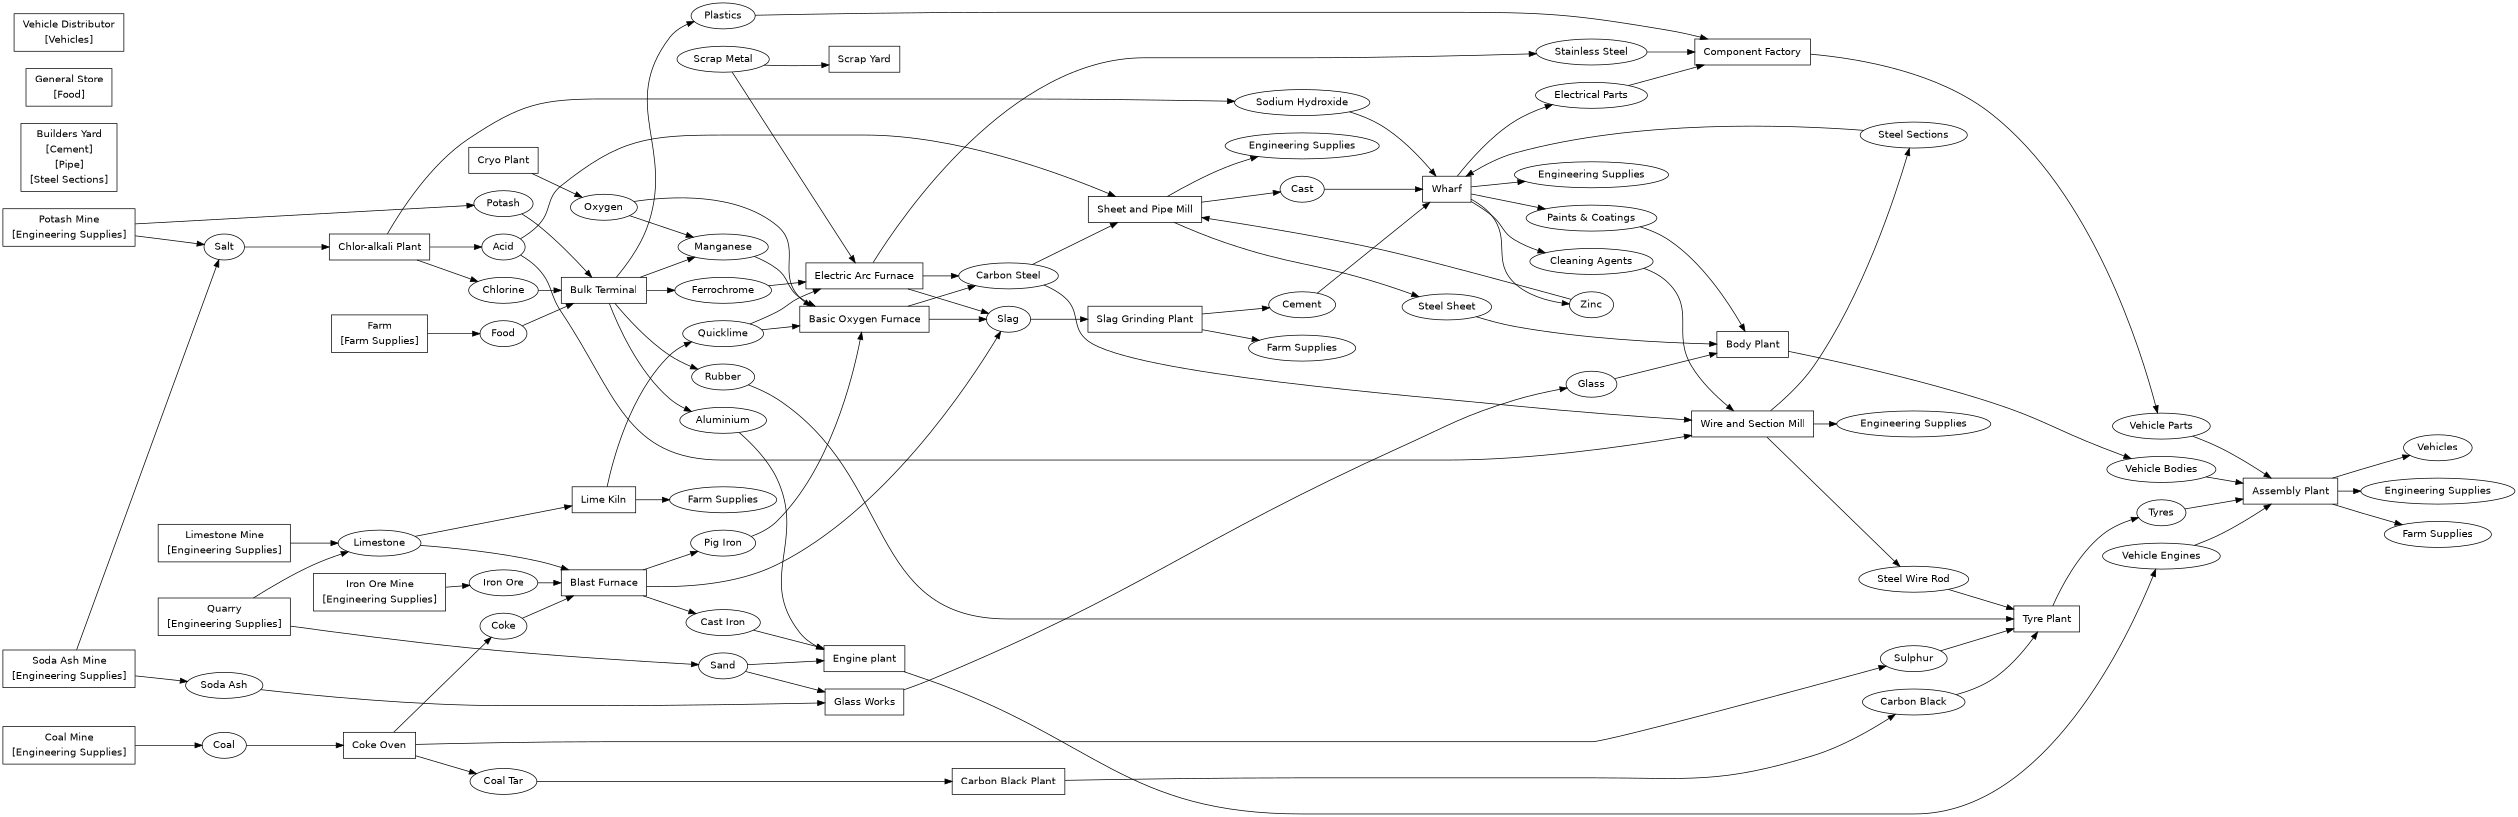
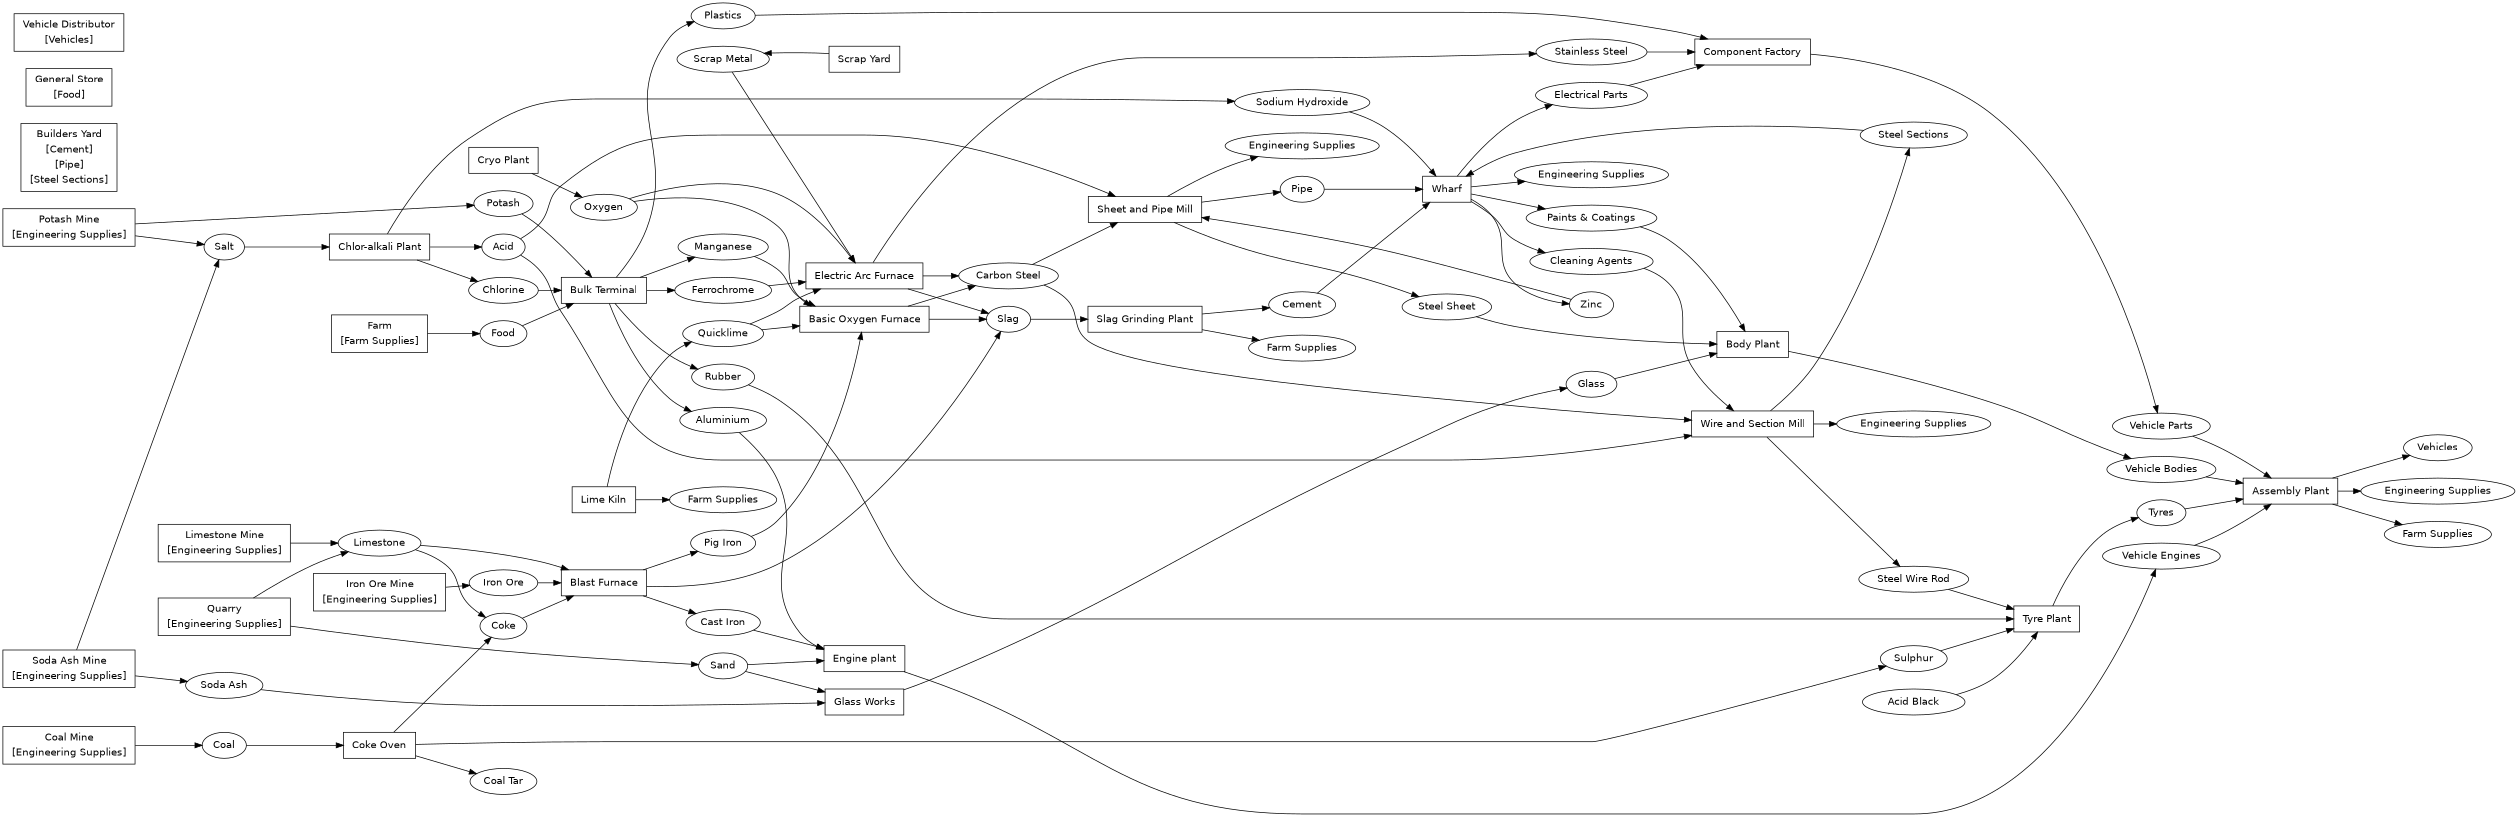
  digraph {
    fname="docs/html/steeltown.dot"
    fontname="DejaVu Sans"
    nodesep=0.33
    rankdir=LR
    ranksep=0.44
    node [fontname="DejaVu Sans" shape=ellipse]
    edge [fontname="DejaVu Sans" weight=3]
    n1 [label=Acid]
    n2 [label=<             <table border="0" cellborder="0">                 <tr><td>Sheet and Pipe Mill</td></tr>                                                                                                                                                                                                                                                                              </table>         > shape=box]
    n3 [label=<             <table border="0" cellborder="0">                 <tr><td>Wire and Section Mill</td></tr>                                                                                                                                                                                                                                                                              </table>         > shape=box]
-   n4 [label=Cast]
+   n4 [label=Pipe]
    n5 [label="Steel Sheet"]
    n6 [label="Engineering Supplies"]
    n7 [label="Steel Sections"]
    n8 [label="Steel Wire Rod"]
    n9 [label="Engineering Supplies"]
    n10 [label=<             <table border="0" cellborder="0">                 <tr><td>Wharf</td></tr>                                                                                                                                                                                                                                                                                                                                                              </table>         > shape=box]
    n11 [label=<             <table border="0" cellborder="0">                 <tr><td>Body Plant</td></tr>                                                                                                                                                                                                                                                                              </table>         > shape=box]
    n12 [label=<             <table border="0" cellborder="0">                 <tr><td>Tyre Plant</td></tr>                                                                                                                                                                                                                                                                                                                                                              </table>         > shape=box]
    n13 [label=<             <table border="0" cellborder="0">                 <tr><td>Component Factory</td></tr>                                                                                                                                                                                                                                                                                                                                                              </table>         > shape=box]
    n14 [label="Vehicle Parts"]
    n15 [label=<             <table border="0" cellborder="0">                 <tr><td>Assembly Plant</td></tr>                                                                                                                                                                                                                                                                                                                                                              </table>         > shape=box]
    n16 [label=Aluminium]
    n17 [label=<             <table border="0" cellborder="0">                 <tr><td>Engine plant</td></tr>                                                                                                                                                                                                                                                                              </table>         > shape=box]
    n18 [label="Vehicle Engines"]
-   n19 [label="Carbon Black"]
+   n19 [label="Acid Black"]
    n20 [label=Tyres]
    n21 [label="Carbon Steel"]
    n22 [label="Cast Iron"]
    n23 [label=Cement]
    n24 [label="Cleaning Agents"]
    n25 [label="Electrical Parts"]
    n26 [label="Paints &amp; Coatings"]
    n27 [label=Zinc]
    n28 [label="Engineering Supplies"]
    n29 [label=Chlorine]
    n30 [label=<             <table border="0" cellborder="0">                 <tr><td>Bulk Terminal</td></tr>                                                                                                                                                                                                                                                                              </table>         > shape=box]
    n31 [label=Ferrochrome]
    n32 [label=Manganese]
    n33 [label=Plastics]
    n34 [label=Rubber]
    n35 [label=<             <table border="0" cellborder="0">                 <tr><td>Electric Arc Furnace</td></tr>                                                                                                                                                                                                                                                                                                                                                              </table>         > shape=box]
    n36 [label=<             <table border="0" cellborder="0">                 <tr><td>Basic Oxygen Furnace</td></tr>                                                                                                                                                                                                                                                                                                                                                              </table>         > shape=box]
    n37 [label=Coal]
    n38 [label=<             <table border="0" cellborder="0">                 <tr><td>Coke Oven</td></tr>                                                                                                              </table>         > shape=box]
    n39 [label="Coal Tar"]
    n40 [label=Coke]
    n41 [label=Sulphur]
-   n42 [label=<             <table border="0" cellborder="0">                 <tr><td>Carbon Black Plant</td></tr>                                                                                                              </table>         > shape=box]
    n43 [label=<             <table border="0" cellborder="0">                 <tr><td>Blast Furnace</td></tr>                                                                                                                                                                                                                                                                              </table>         > shape=box]
    n44 [label="Pig Iron"]
    n45 [label=Slag]
    n46 [label=<             <table border="0" cellborder="0">                 <tr><td>Slag Grinding Plant</td></tr>                                                                                                              </table>         > shape=box]
    n47 [label="Stainless Steel"]
    n48 [label=Food]
    n49 [label=Glass]
    n50 [label="Vehicle Bodies"]
    n51 [label="Iron Ore"]
    n52 [label=Limestone]
    n53 [label=<             <table border="0" cellborder="0">                 <tr><td>Lime Kiln</td></tr>                                                                                                              </table>         > shape=box]
    n54 [label=Quicklime]
    n55 [label="Farm Supplies"]
    n56 [label=Oxygen]
    n57 [label=Potash]
    n58 [label=Salt]
    n59 [label=<             <table border="0" cellborder="0">                 <tr><td>Chlor-alkali Plant</td></tr>                                                                                                              </table>         > shape=box]
    n60 [label="Sodium Hydroxide"]
    n61 [label=Sand]
    n62 [label=<             <table border="0" cellborder="0">                 <tr><td>Glass Works</td></tr>                                                                                                                                                                                              </table>         > shape=box]
    n63 [label="Scrap Metal"]
    n64 [label="Farm Supplies"]
    n65 [label="Soda Ash"]
    n66 [label=Vehicles]
    n67 [label="Engineering Supplies"]
    n68 [label="Farm Supplies"]
    n69 [label=<             <table border="0" cellborder="0">                 <tr><td>Builders Yard</td></tr>                                                                                                         <tr><td>[Cement]</td></tr>                                                                                                                              <tr><td>[Pipe]</td></tr>                                                                                                                              <tr><td>[Steel Sections]</td></tr>                                                   </table>         > shape=box]
    n70 [label=<             <table border="0" cellborder="0">                 <tr><td>Coal Mine</td></tr>                                                               <tr><td>[Engineering Supplies]</td></tr>                                                                                             </table>         > shape=box]
    n71 [label=<             <table border="0" cellborder="0">                 <tr><td>Cryo Plant</td></tr>                              </table>         > shape=box]
    n72 [label=<             <table border="0" cellborder="0">                 <tr><td>Farm</td></tr>                                                               <tr><td>[Farm Supplies]</td></tr>                                                                                             </table>         > shape=box]
    n73 [label=<             <table border="0" cellborder="0">                 <tr><td>General Store</td></tr>                                                                                                         <tr><td>[Food]</td></tr>                                                   </table>         > shape=box]
    n74 [label=<             <table border="0" cellborder="0">                 <tr><td>Iron Ore Mine</td></tr>                                                               <tr><td>[Engineering Supplies]</td></tr>                                                                                             </table>         > shape=box]
    n75 [label=<             <table border="0" cellborder="0">                 <tr><td>Limestone Mine</td></tr>                                                               <tr><td>[Engineering Supplies]</td></tr>                                                                                             </table>         > shape=box]
    n76 [label=<             <table border="0" cellborder="0">                 <tr><td>Potash Mine</td></tr>                                                               <tr><td>[Engineering Supplies]</td></tr>                                                                                             </table>         > shape=box]
    n77 [label=<             <table border="0" cellborder="0">                 <tr><td>Quarry</td></tr>                                                               <tr><td>[Engineering Supplies]</td></tr>                                                                                             </table>         > shape=box]
    n78 [label=<             <table border="0" cellborder="0">                 <tr><td>Scrap Yard</td></tr>                              </table>         > shape=box]
    n79 [label=<             <table border="0" cellborder="0">                 <tr><td>Soda Ash Mine</td></tr>                                                               <tr><td>[Engineering Supplies]</td></tr>                                                                                             </table>         > shape=box]
    n80 [label=<             <table border="0" cellborder="0">                 <tr><td>Vehicle Distributor</td></tr>                                                                                                         <tr><td>[Vehicles]</td></tr>                                                   </table>         > shape=box]
    n1 -> n2
    n1 -> n3
    n2 -> n4
    n2 -> n5
    n2 -> n6
    n3 -> n7
    n3 -> n8
    n3 -> n9
    n4 -> n10 [weight=4]
    n5 -> n11
    n7 -> n10 [weight=4]
    n8 -> n12 [weight=4]
    n10 -> n24 [weight=5]
    n10 -> n25 [weight=5]
    n10 -> n26 [weight=5]
    n10 -> n27 [weight=5]
    n10 -> n28 [weight=5]
    n11 -> n50 [weight=1]
    n12 -> n20 [weight=1]
    n13 -> n14 [weight=1]
    n14 -> n15 [weight=4]
    n15 -> n66
    n15 -> n67
    n15 -> n68
    n16 -> n17
    n17 -> n18 [weight=1]
    n18 -> n15 [weight=4]
    n19 -> n12 [weight=4]
    n20 -> n15 [weight=4]
    n21 -> n2
    n21 -> n3
    n22 -> n17
    n23 -> n10 [weight=4]
    n24 -> n3
    n25 -> n13 [weight=4]
    n26 -> n11
    n27 -> n2
    n29 -> n30
    n30 -> n16 [weight=5]
    n30 -> n31 [weight=5]
    n30 -> n32 [weight=5]
    n30 -> n33 [weight=5]
    n30 -> n34 [weight=5]
    n31 -> n35 [weight=4]
    n32 -> n36 [weight=4]
    n33 -> n13 [weight=4]
    n34 -> n12 [weight=4]
    n35 -> n21
    n35 -> n45
    n35 -> n47
    n36 -> n21
    n36 -> n45
    n37 -> n38 [weight=1]
    n38 -> n39
    n38 -> n40
    n38 -> n41
-   n39 -> n42 [weight=1]
    n40 -> n43
    n41 -> n12 [weight=4]
-   n42 -> n19 [weight=1]
    n43 -> n22
    n43 -> n44
    n43 -> n45
    n44 -> n36 [weight=4]
    n45 -> n46 [weight=1]
    n46 -> n23 [weight=2]
    n46 -> n64 [weight=2]
    n47 -> n13 [weight=4]
    n48 -> n30
    n49 -> n11
    n50 -> n15 [weight=4]
    n51 -> n43
    n52 -> n43
-   n52 -> n53 [weight=1]
+   n52 -> n40 [weight=1]
    n53 -> n54 [weight=2]
    n53 -> n55 [weight=2]
    n54 -> n35 [weight=4]
    n54 -> n36 [weight=4]
-   n56 -> n32 [weight=4]
+   n56 -> n35 [weight=4]
    n56 -> n36 [weight=4]
    n57 -> n30
    n58 -> n59 [weight=1]
    n59 -> n1
    n59 -> n29
    n59 -> n60
    n60 -> n10 [weight=4]
    n61 -> n17
    n61 -> n62 [weight=2]
    n62 -> n49 [weight=1]
    n63 -> n35 [weight=4]
    n65 -> n62 [weight=2]
    n70 -> n37 [weight=1]
    n71 -> n56 [weight=1]
    n72 -> n48 [weight=1]
    n74 -> n51 [weight=1]
    n75 -> n52 [weight=1]
    n76 -> n57 [weight=2]
    n76 -> n58 [weight=2]
    n77 -> n52 [weight=2]
    n77 -> n61 [weight=2]
-   n63 -> n78 [weight=1]
+   n78 -> n63 [weight=1]
    n79 -> n58 [weight=2]
    n79 -> n65 [weight=2]
  }
